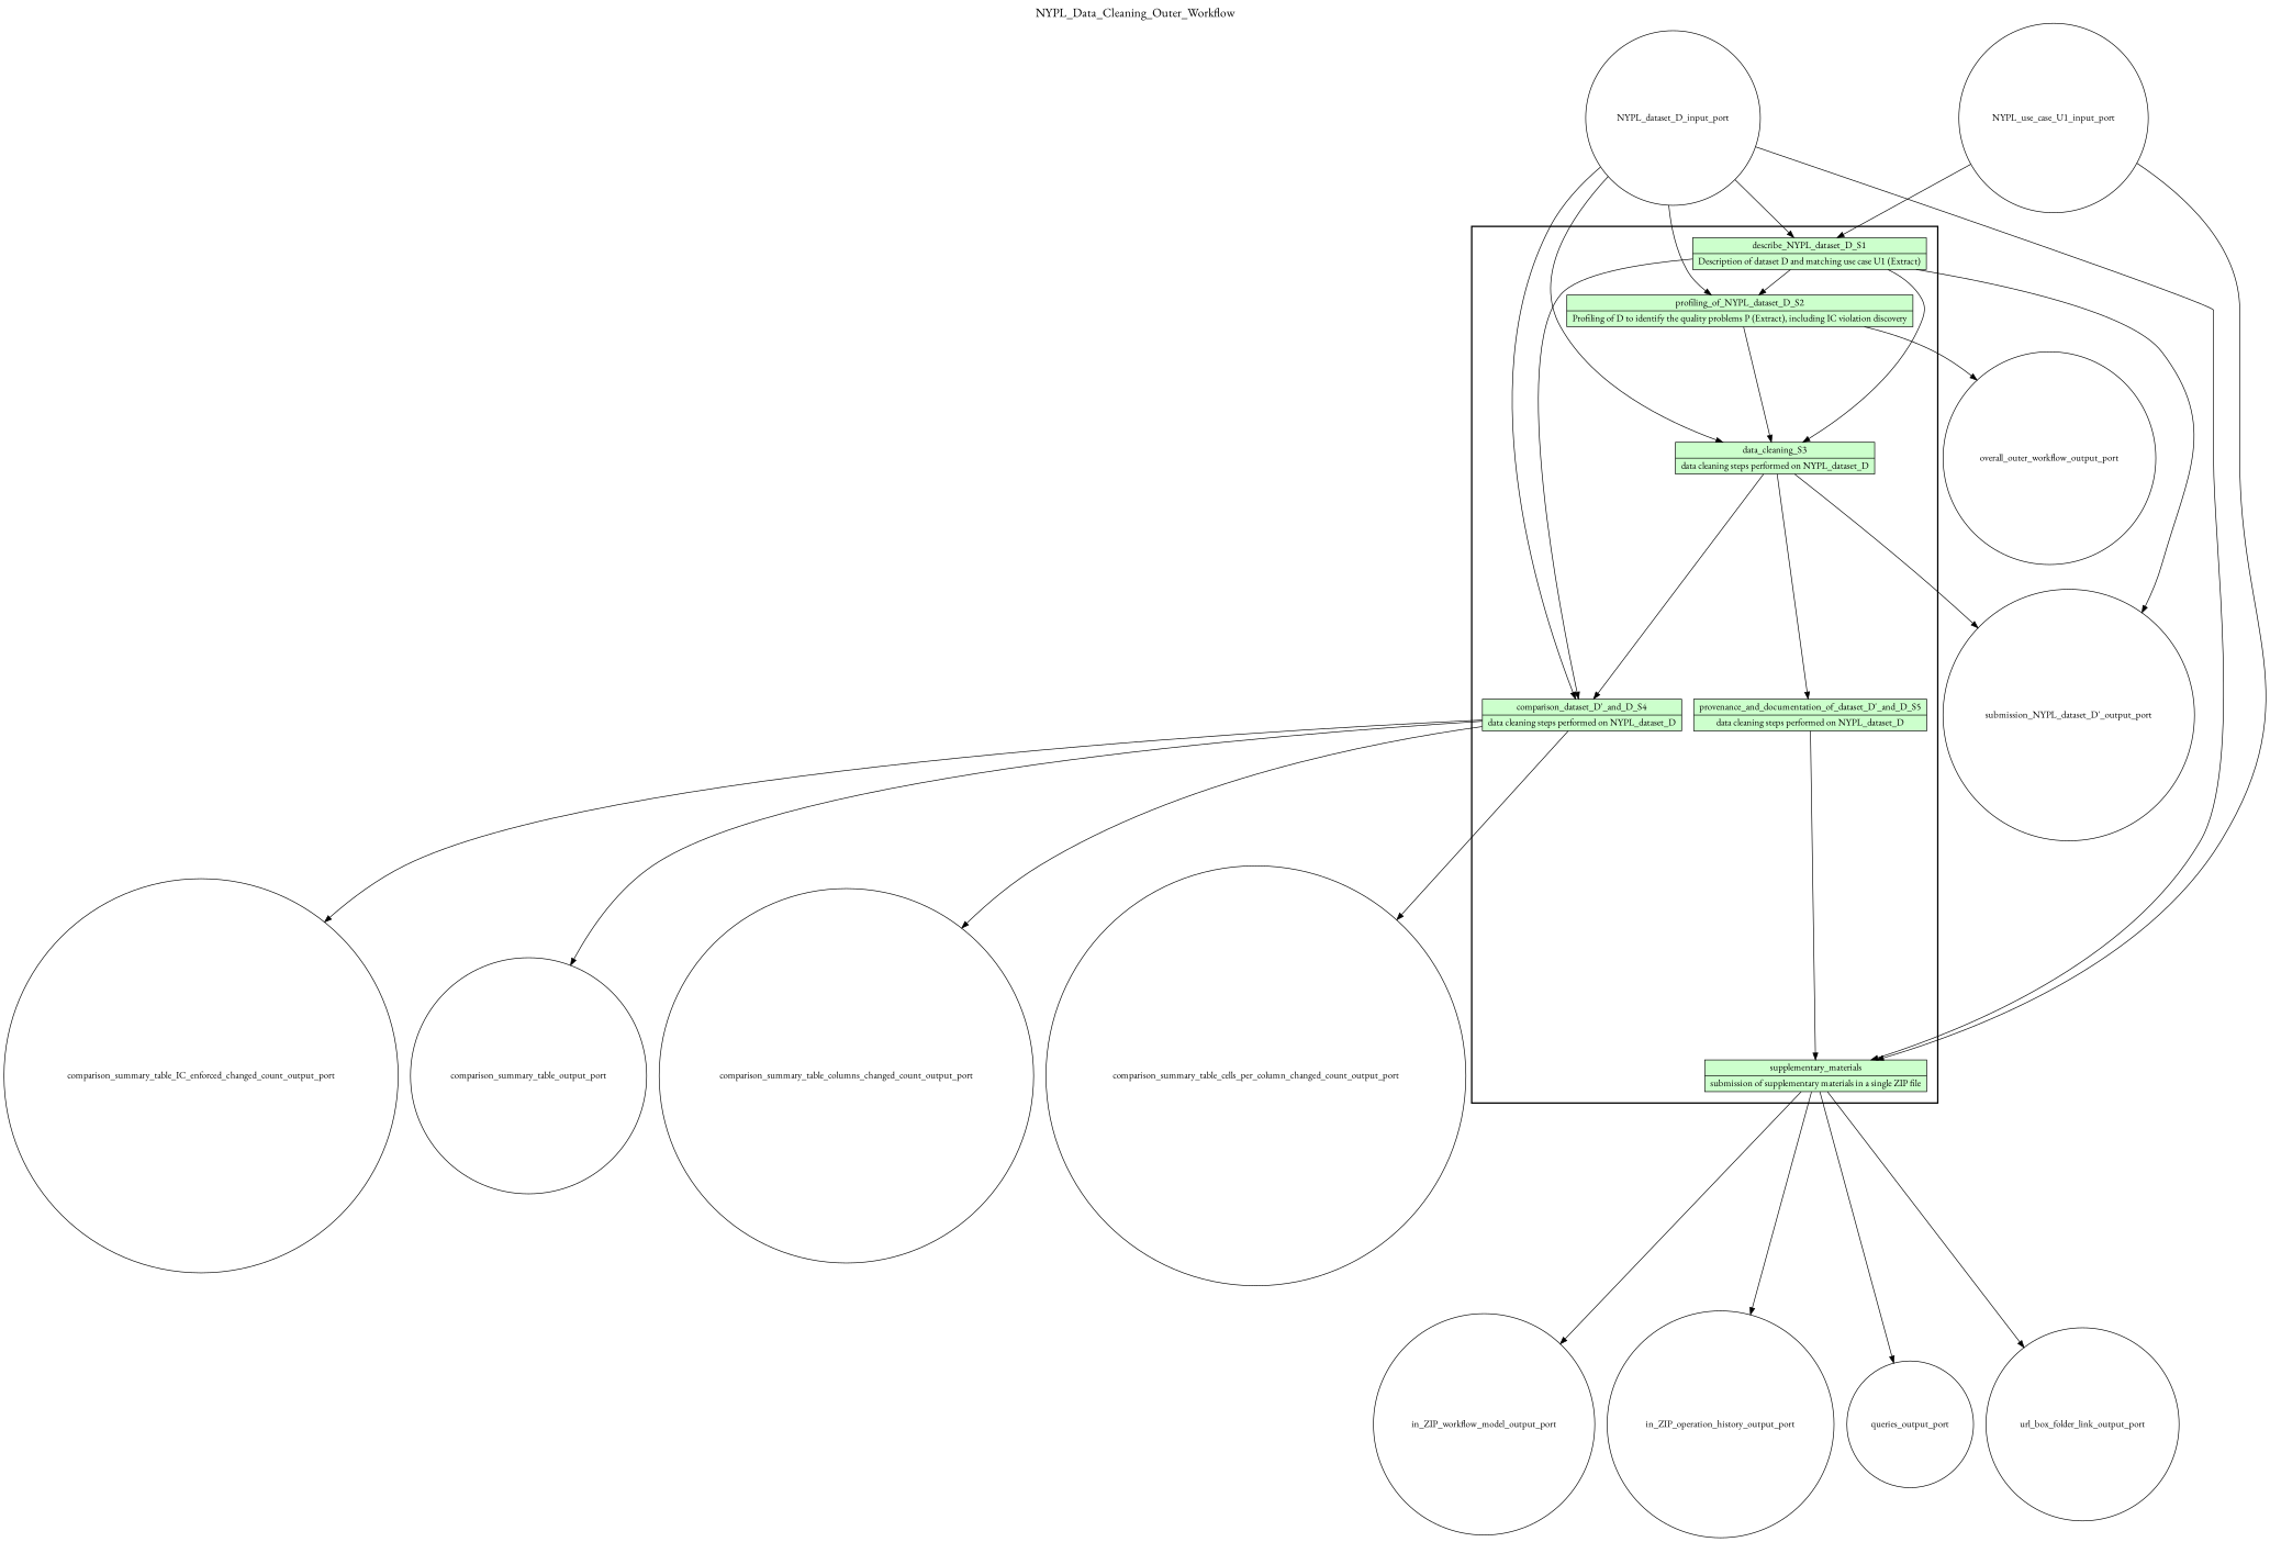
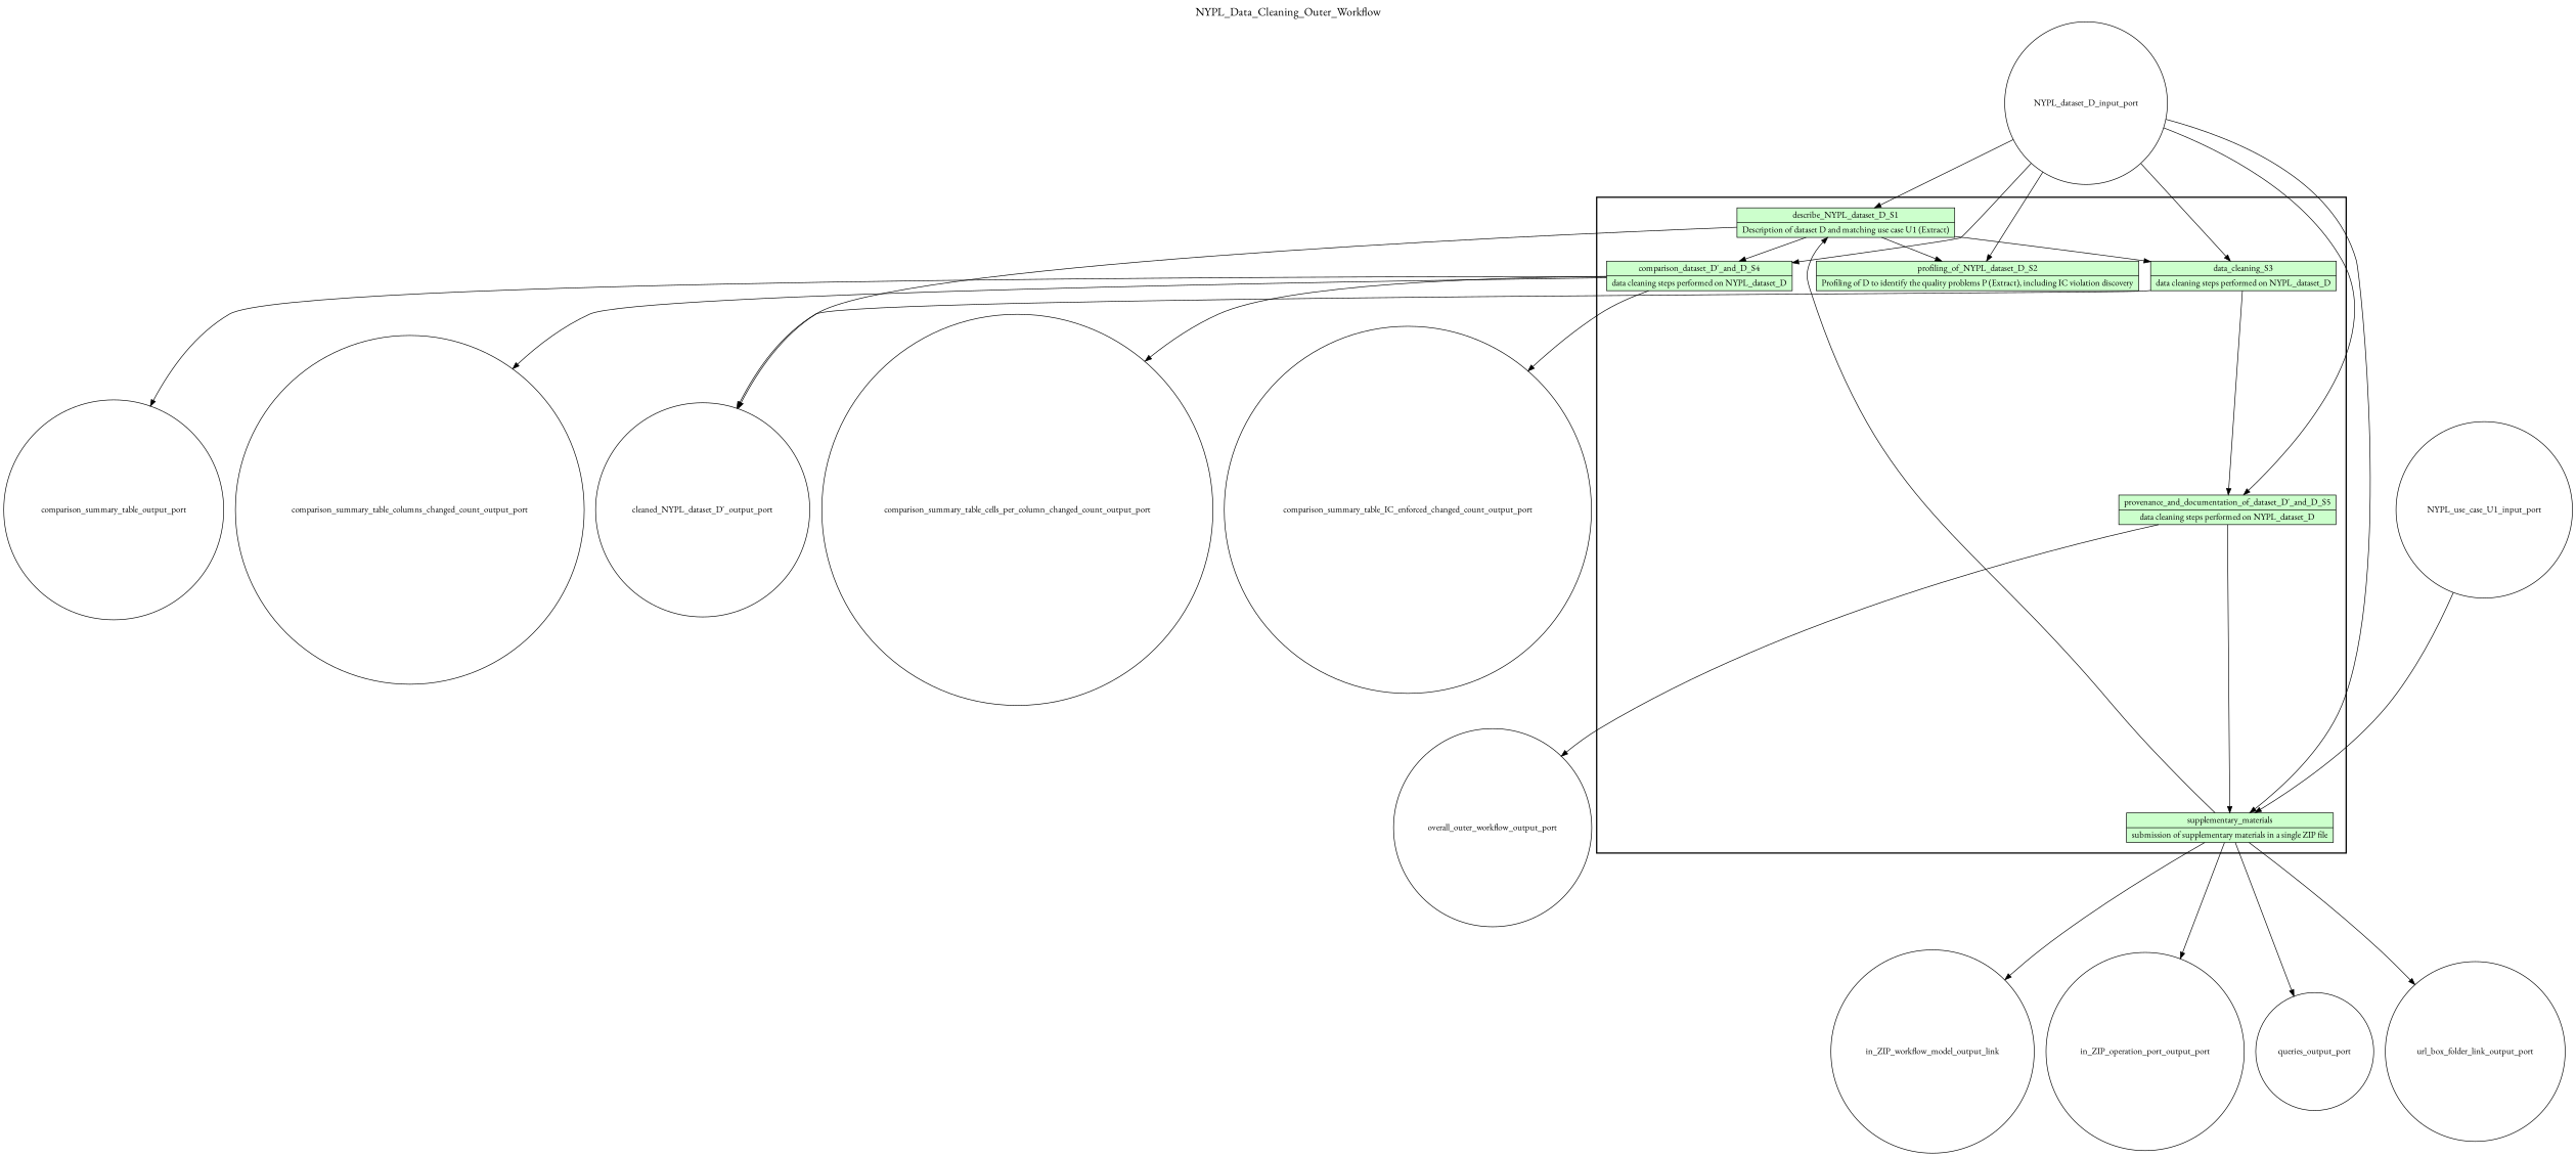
  digraph {
    fontname="EB Garamond"
    fontsize=18
    label=NYPL_Data_Cleaning_Outer_Workflow
    labelloc=t
    rankdir=TB
    node [fillcolor="#FFFFFF" fontname="EB Garamond" peripheries=1 shape=circle style=filled]
    edge [fontname="EB Garamond"]
    n1 [fillcolor="#CCFFCC" label="{<f0> describe_NYPL_dataset_D_S1 |<f1> Description of dataset D and matching use case U1 (Extract)}" rankdir=LR shape=record]
    n2 [fillcolor="#CCFFCC" label="{<f0> profiling_of_NYPL_dataset_D_S2 |<f1> Profiling of D to identify the quality problems P (Extract), including IC violation discovery}" rankdir=LR shape=record]
    n3 [fillcolor="#CCFFCC" label="{<f0> data_cleaning_S3 |<f1> data cleaning steps performed on NYPL_dataset_D}" rankdir=LR shape=record]
    n4 [fillcolor="#CCFFCC" label="{<f0> comparison_dataset_D'_and_D_S4 |<f1> data cleaning steps performed on NYPL_dataset_D}" rankdir=LR shape=record]
    n5 [fillcolor="#CCFFCC" label="{<f0> provenance_and_documentation_of_dataset_D'_and_D_S5 |<f1> data cleaning steps performed on NYPL_dataset_D}" rankdir=LR shape=record]
    n6 [fillcolor="#CCFFCC" label="{<f0> supplementary_materials |<f1> submission of supplementary materials in a single ZIP file}" rankdir=LR shape=record]
-   "cleaned_NYPL_dataset_D'_output_port" [width=0.2 label="submission_NYPL_dataset_D'_output_port"]
+   "cleaned_NYPL_dataset_D'_output_port" [width=0.2]
    comparison_summary_table_output_port [width=0.2]
    comparison_summary_table_columns_changed_count_output_port [width=0.2]
    comparison_summary_table_cells_per_column_changed_count_output_port [width=0.2]
    comparison_summary_table_IC_enforced_changed_count_output_port [width=0.2]
    overall_outer_workflow_output_port [width=0.2]
-   in_ZIP_workflow_model_output_port [width=0.2]
-   in_ZIP_operation_history_output_port [width=0.2]
+   in_ZIP_workflow_model_output_port [width=0.2 label=in_ZIP_workflow_model_output_link]
+   in_ZIP_operation_history_output_port [width=0.2 label=in_ZIP_operation_port_output_port]
    queries_output_port [width=0.2]
    url_box_folder_link_output_port [width=0.2]
    NYPL_dataset_D_input_port [width=0.2]
    NYPL_use_case_U1_input_port [width=0.2]
    subgraph cluster_1 {
      color=black
      label=""
      penwidth=2
      subgraph cluster_2 {
        color=black
        label=""
        penwidth=0
        n1
        n2
        n3
        n4
        n5
        n6
      }
    }
    n1 -> n2
    n1 -> n3
    n1 -> n4
    n1 -> "cleaned_NYPL_dataset_D'_output_port"
-   n2 -> n3
-   n3 -> n4
    n3 -> n5
    n3 -> "cleaned_NYPL_dataset_D'_output_port"
    n4 -> comparison_summary_table_output_port
    n4 -> comparison_summary_table_columns_changed_count_output_port
    n4 -> comparison_summary_table_cells_per_column_changed_count_output_port
    n4 -> comparison_summary_table_IC_enforced_changed_count_output_port
    n5 -> n6
-   n2 -> overall_outer_workflow_output_port
+   n5 -> overall_outer_workflow_output_port
    n6 -> in_ZIP_workflow_model_output_port
    n6 -> in_ZIP_operation_history_output_port
    n6 -> queries_output_port
    n6 -> url_box_folder_link_output_port
    NYPL_dataset_D_input_port -> n1
    NYPL_dataset_D_input_port -> n2
    NYPL_dataset_D_input_port -> n3
    NYPL_dataset_D_input_port -> n4
+   NYPL_dataset_D_input_port -> n5
    NYPL_dataset_D_input_port -> n6
-   NYPL_use_case_U1_input_port -> n1
+   n6 -> n1
    NYPL_use_case_U1_input_port -> n6
  }
